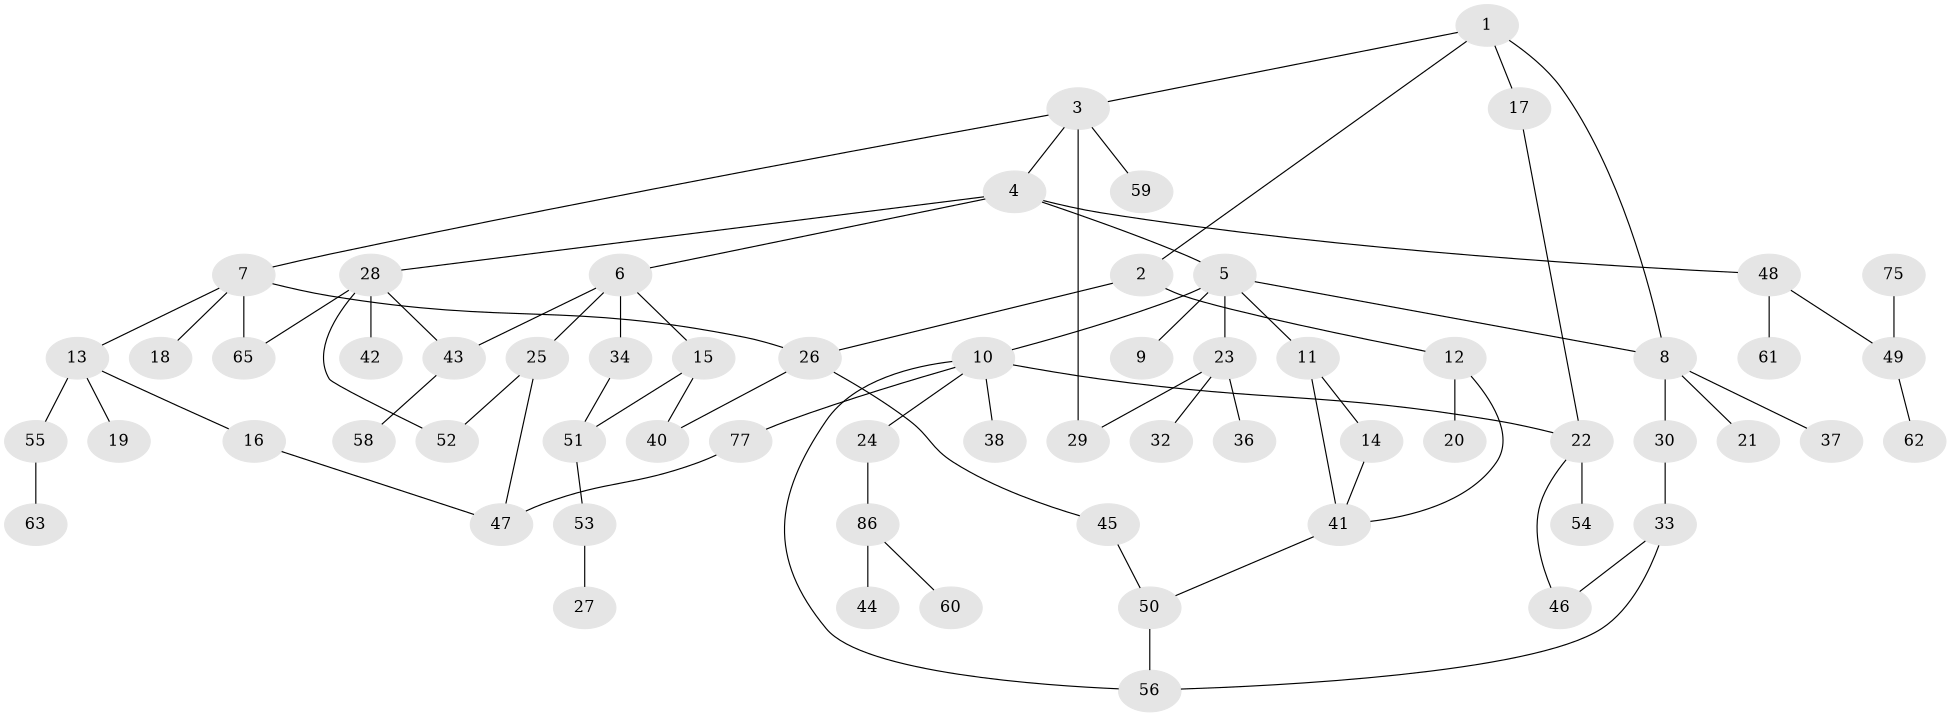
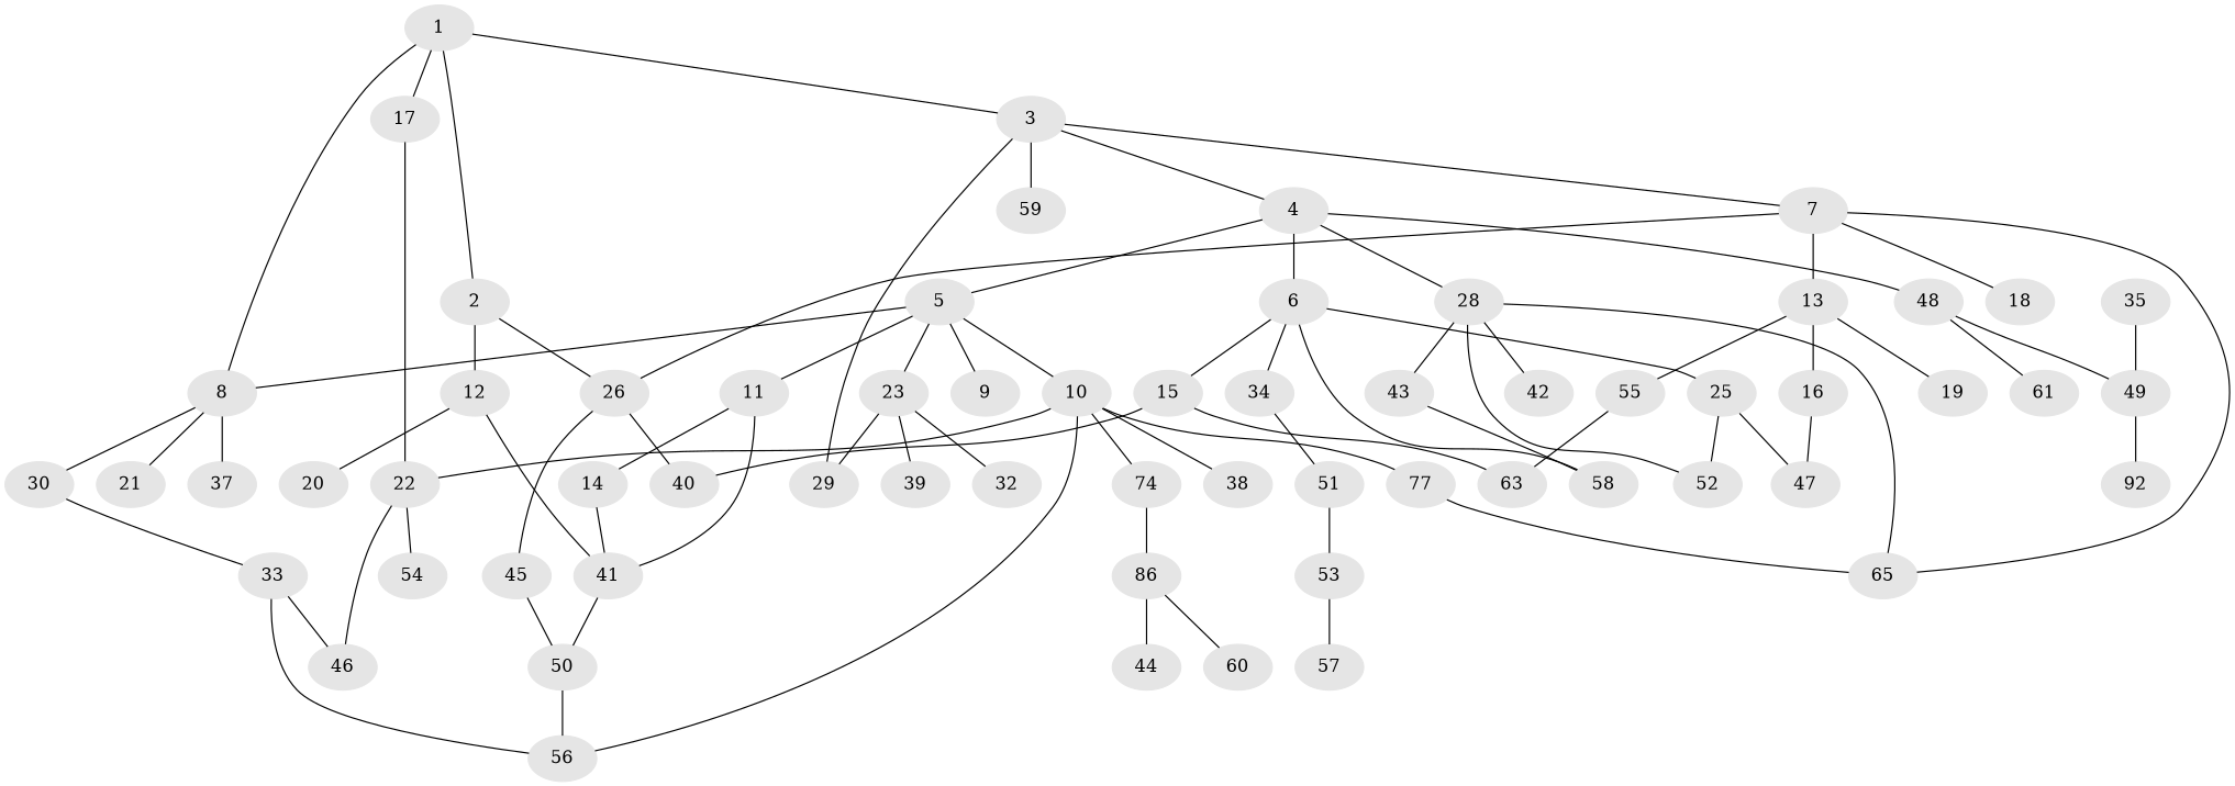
  graph {
    node [color=gray90 style=filled]
    1
    2
    3
    8
    17
    12
    26
    4
    7
    29
    59
    21
    30
    37
    22
    41
    20
    40
    45
    5
    6
    28
    48
    13
    18
    65
    50
    56
    9
    10
    11
    23
    15
    25
    34
    43
    52
    42
    61
    49
-   24
+   24 [label=74]
    n42 [label=77]
    38
    14
    32
-   39 [label=36]
+   39
    63
    47
    51
    58
    16
    19
    55
    33
    46
    54
    n57 [label=86]
    44
    60
-   35 [label=75]
+   35
    53
-   62
-   57 [label=27]
+   62 [label=92]
+   57
    1 -- 2
    1 -- 3
    1 -- 8
    1 -- 17
    2 -- 12
    2 -- 26
    3 -- 4
    3 -- 7
    3 -- 29
    3 -- 59
    8 -- 21
    8 -- 30
    8 -- 37
    17 -- 22
    12 -- 41
    12 -- 20
    26 -- 40
    26 -- 45
    4 -- 5
    4 -- 6
    4 -- 28
    4 -- 48
    7 -- 26
    7 -- 13
    7 -- 18
    7 -- 65
    30 -- 33
    22 -- 46
    22 -- 54
    41 -- 50
    45 -- 50
    5 -- 8
    5 -- 9
    5 -- 10
    5 -- 11
    5 -- 23
    6 -- 15
    6 -- 25
    6 -- 34
-   6 -- 43
+   6 -- 58
    28 -- 65
    28 -- 43
    28 -- 52
    28 -- 42
    48 -- 61
    48 -- 49
    13 -- 16
    13 -- 19
    13 -- 55
    50 -- 56
    10 -- 22
    10 -- 56
    10 -- 24
    10 -- n42
    10 -- 38
    11 -- 41
    11 -- 14
    23 -- 29
    23 -- 32
    23 -- 39
    15 -- 40
-   15 -- 51
+   15 -- 63
    25 -- 52
    25 -- 47
    34 -- 51
    43 -- 58
    49 -- 62
    24 -- n57
-   n42 -- 47
+   n42 -- 65
    14 -- 41
    51 -- 53
    16 -- 47
    55 -- 63
    33 -- 56
    33 -- 46
    n57 -- 44
    n57 -- 60
    35 -- 49
    53 -- 57
  }
